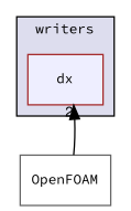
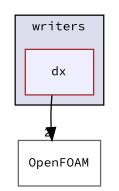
  digraph {
    compound=true
    fontname="Source Code Pro"
    node [fontname="Source Code Pro" fontsize=10 shape=box]
    n1 [fillcolor="#eeeeff" label=dx pencolor=black style=filled color=brown]
    n2 [color=gray40 label=OpenFOAM]
    subgraph cluster_1 {
      bgcolor="#ddddee"
      fontsize=10
      label=writers
      pencolor=black
      n1
    }
-   n2 -> n1 [headlabel=2 labeldistance=1.5 labelfontname=FreeSans labelfontsize=10 fontname="Source Code Pro"]
+   n1 -> n2 [headlabel=2 labeldistance=1.5 labelfontname=FreeSans labelfontsize=10 fontname="Source Code Pro"]
  }
